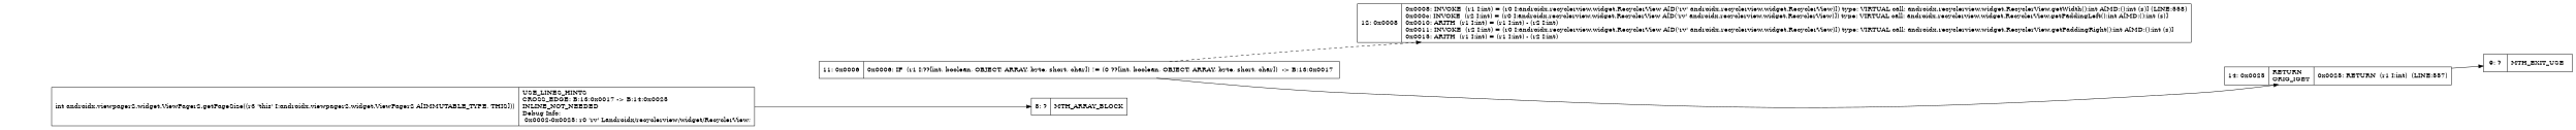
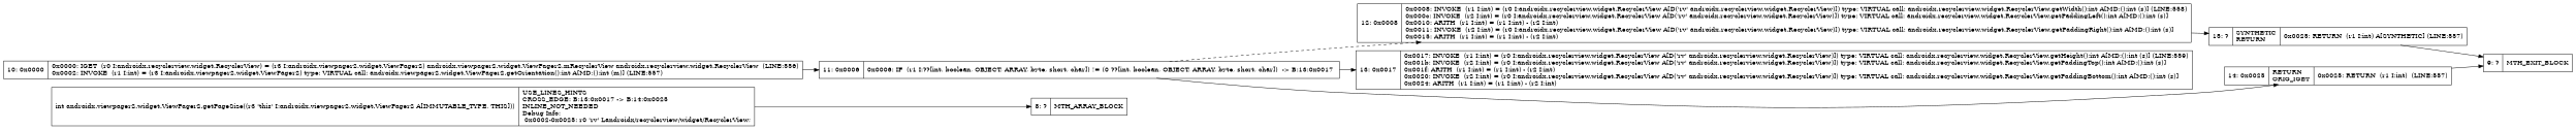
  digraph {
    rankdir=LR
    node [shape=record]
    n1 [label="{8\:\ ?|MTH_ARRAY_BLOCK\l}"]
+   n2 [label="{10\:\ 0x0000|0x0000: IGET  (r0 I:androidx.recyclerview.widget.RecyclerView) = (r3 I:androidx.viewpager2.widget.ViewPager2) androidx.viewpager2.widget.ViewPager2.mRecyclerView androidx.recyclerview.widget.RecyclerView  (LINE:556)\l0x0002: INVOKE  (r1 I:int) = (r3 I:androidx.viewpager2.widget.ViewPager2) type: VIRTUAL call: androidx.viewpager2.widget.ViewPager2.getOrientation():int A[MD:():int (m)] (LINE:557)\l}"]
    n3 [label="{11\:\ 0x0006|0x0006: IF  (r1 I:??[int, boolean, OBJECT, ARRAY, byte, short, char]) != (0 ??[int, boolean, OBJECT, ARRAY, byte, short, char])  \-\> B:13:0x0017 \l}"]
    n4 [label="{12\:\ 0x0008|0x0008: INVOKE  (r1 I:int) = (r0 I:androidx.recyclerview.widget.RecyclerView A[D('rv' androidx.recyclerview.widget.RecyclerView)]) type: VIRTUAL call: androidx.recyclerview.widget.RecyclerView.getWidth():int A[MD:():int (s)] (LINE:558)\l0x000c: INVOKE  (r2 I:int) = (r0 I:androidx.recyclerview.widget.RecyclerView A[D('rv' androidx.recyclerview.widget.RecyclerView)]) type: VIRTUAL call: androidx.recyclerview.widget.RecyclerView.getPaddingLeft():int A[MD:():int (s)]\l0x0010: ARITH  (r1 I:int) = (r1 I:int) \- (r2 I:int) \l0x0011: INVOKE  (r2 I:int) = (r0 I:androidx.recyclerview.widget.RecyclerView A[D('rv' androidx.recyclerview.widget.RecyclerView)]) type: VIRTUAL call: androidx.recyclerview.widget.RecyclerView.getPaddingRight():int A[MD:():int (s)]\l0x0015: ARITH  (r1 I:int) = (r1 I:int) \- (r2 I:int) \l}"]
+   n5 [label="{13\:\ 0x0017|0x0017: INVOKE  (r1 I:int) = (r0 I:androidx.recyclerview.widget.RecyclerView A[D('rv' androidx.recyclerview.widget.RecyclerView)]) type: VIRTUAL call: androidx.recyclerview.widget.RecyclerView.getHeight():int A[MD:():int (s)] (LINE:559)\l0x001b: INVOKE  (r2 I:int) = (r0 I:androidx.recyclerview.widget.RecyclerView A[D('rv' androidx.recyclerview.widget.RecyclerView)]) type: VIRTUAL call: androidx.recyclerview.widget.RecyclerView.getPaddingTop():int A[MD:():int (s)]\l0x001f: ARITH  (r1 I:int) = (r1 I:int) \- (r2 I:int) \l0x0020: INVOKE  (r2 I:int) = (r0 I:androidx.recyclerview.widget.RecyclerView A[D('rv' androidx.recyclerview.widget.RecyclerView)]) type: VIRTUAL call: androidx.recyclerview.widget.RecyclerView.getPaddingBottom():int A[MD:():int (s)]\l0x0024: ARITH  (r1 I:int) = (r1 I:int) \- (r2 I:int) \l}"]
    n6 [label="{14\:\ 0x0025|RETURN\lORIG_IGET\l|0x0025: RETURN  (r1 I:int)  (LINE:557)\l}"]
-   n8 [label="{9\:\ ?|MTH_EXIT_USE\l}"]
+   n7 [label="{15\:\ ?|SYNTHETIC\lRETURN\l|0x0025: RETURN  (r1 I:int) A[SYNTHETIC] (LINE:557)\l}"]
+   n8 [label="{9\:\ ?|MTH_EXIT_BLOCK\l}"]
    n9 [label="{int androidx.viewpager2.widget.ViewPager2.getPageSize((r3 'this' I:androidx.viewpager2.widget.ViewPager2 A[IMMUTABLE_TYPE, THIS]))  | USE_LINES_HINTS\lCROSS_EDGE: B:13:0x0017 \-\> B:14:0x0025\lINLINE_NOT_NEEDED\lDebug Info:\l  0x0002\-0x0025: r0 'rv' Landroidx\/recyclerview\/widget\/RecyclerView;\l}"]
+   n2 -> n3
    n3 -> n4 [style=dashed]
+   n3 -> n5
    n3 -> n6
+   n4 -> n7
    n6 -> n8
+   n7 -> n8
    n9 -> n1
  }
